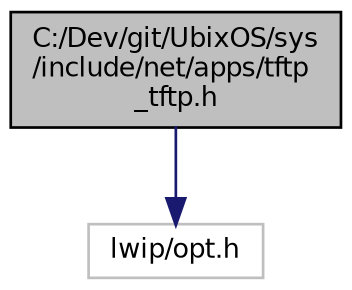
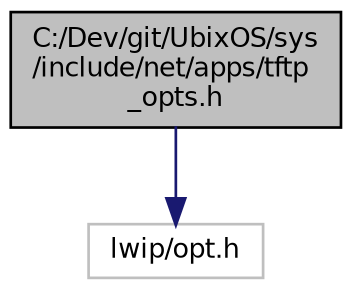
  digraph {
    node [fontname=Helvetica fontsize=10 shape=record style=filled]
-   n1 [color=black fillcolor=grey75 fontcolor=black height=0.2 label="C:/Dev/git/UbixOS/sys\l/include/net/apps/tftp\l_tftp.h" width=0.4]
+   n1 [color=black fillcolor=grey75 fontcolor=black height=0.2 label="C:/Dev/git/UbixOS/sys\l/include/net/apps/tftp\l_opts.h" width=0.4]
    n2 [color=grey75 fillcolor=white height=0.2 label="lwip/opt.h" width=0.4]
    n1 -> n2 [color=midnightblue fontname=Helvetica fontsize=10 labelfontname=Helvetica labelfontsize=10 style=solid]
  }
